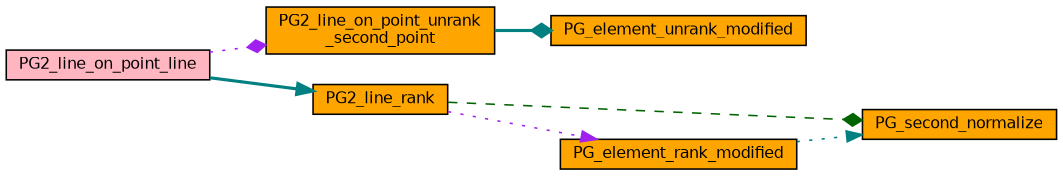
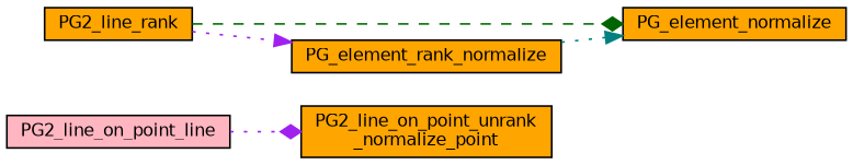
  digraph {
    rankdir=LR
    node [color=black fillcolor=orange fontname=Helvetica fontsize=10 shape=record style=filled]
    edge [arrowhead=diamond color=teal fontname=Helvetica fontsize=10 labelfontname=Helvetica labelfontsize=10 style=dotted]
    n1 [fillcolor=lightpink fontcolor=black height=0.2 label=PG2_line_on_point_line width=0.4]
-   n2 [height=0.2 label="PG2_line_on_point_unrank\l_second_point" width=0.4]
+   n2 [height=0.2 label="PG2_line_on_point_unrank\l_normalize_point" width=0.4]
    n3 [height=0.2 label=PG2_line_rank width=0.4]
-   n4 [height=0.2 label=PG_element_unrank_modified width=0.4]
-   n5 [height=0.2 label=PG_second_normalize width=0.4]
-   n6 [height=0.2 label=PG_element_rank_modified width=0.4]
+   n5 [height=0.2 label=PG_element_normalize width=0.4]
+   n6 [height=0.2 label=PG_element_rank_normalize width=0.4]
    n1 -> n2 [color=purple]
-   n1 -> n3 [arrowhead=normal style=bold]
-   n2 -> n4 [style=bold]
    n3 -> n5 [color=darkgreen style=dashed]
    n3 -> n6 [arrowhead=normal color=purple]
    n6 -> n5 [arrowhead=normal]
  }
